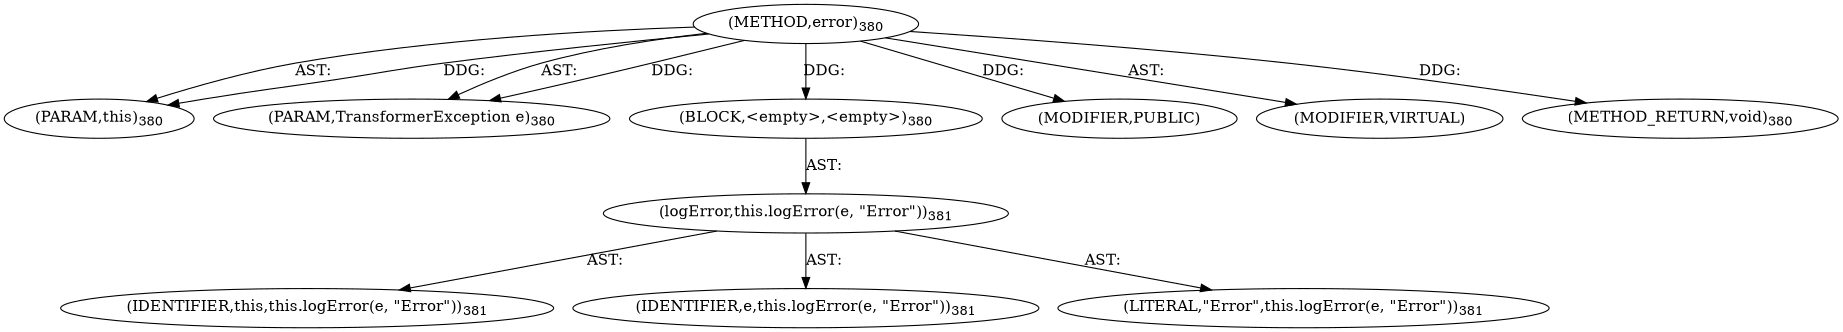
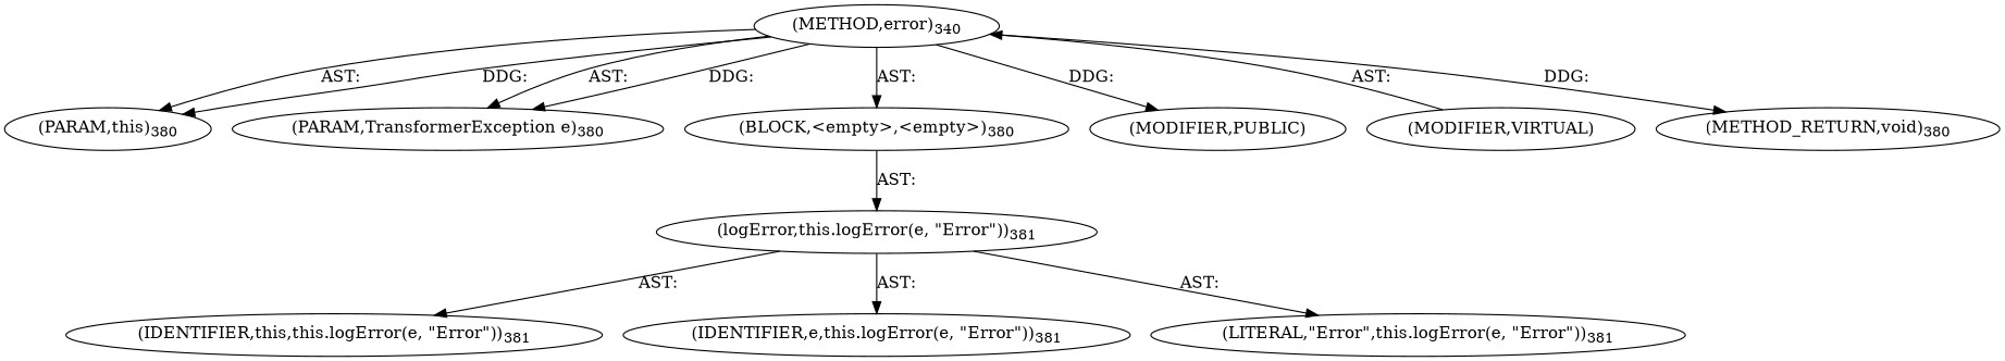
  digraph {
-   n1 [label=<(METHOD,error)<SUB>380</SUB>>]
+   n1 [label=<(METHOD,error)<SUB>340</SUB>>]
    n2 [label=<(PARAM,this)<SUB>380</SUB>>]
    n3 [label=<(PARAM,TransformerException e)<SUB>380</SUB>>]
    n4 [label=<(BLOCK,&lt;empty&gt;,&lt;empty&gt;)<SUB>380</SUB>>]
    n5 [label=<(MODIFIER,PUBLIC)>]
    n6 [label=<(MODIFIER,VIRTUAL)>]
    n7 [label=<(METHOD_RETURN,void)<SUB>380</SUB>>]
    n8 [label=<(logError,this.logError(e, &quot;Error&quot;))<SUB>381</SUB>>]
    n9 [label=<(IDENTIFIER,this,this.logError(e, &quot;Error&quot;))<SUB>381</SUB>>]
    n10 [label=<(IDENTIFIER,e,this.logError(e, &quot;Error&quot;))<SUB>381</SUB>>]
    n11 [label=<(LITERAL,&quot;Error&quot;,this.logError(e, &quot;Error&quot;))<SUB>381</SUB>>]
    n1 -> n2 [label="AST: "]
    n1 -> n2 [label="DDG: "]
    n1 -> n3 [label="AST: "]
    n1 -> n3 [label="DDG: "]
-   n1 -> n4 [label="DDG: "]
+   n1 -> n4 [label="AST: "]
    n1 -> n5 [label="DDG: "]
-   n1 -> n6 [label="AST: "]
+   n6 -> n1 [label="AST: "]
    n1 -> n7 [label="DDG: "]
    n4 -> n8 [label="AST: "]
    n8 -> n9 [label="AST: "]
    n8 -> n10 [label="AST: "]
    n8 -> n11 [label="AST: "]
  }
